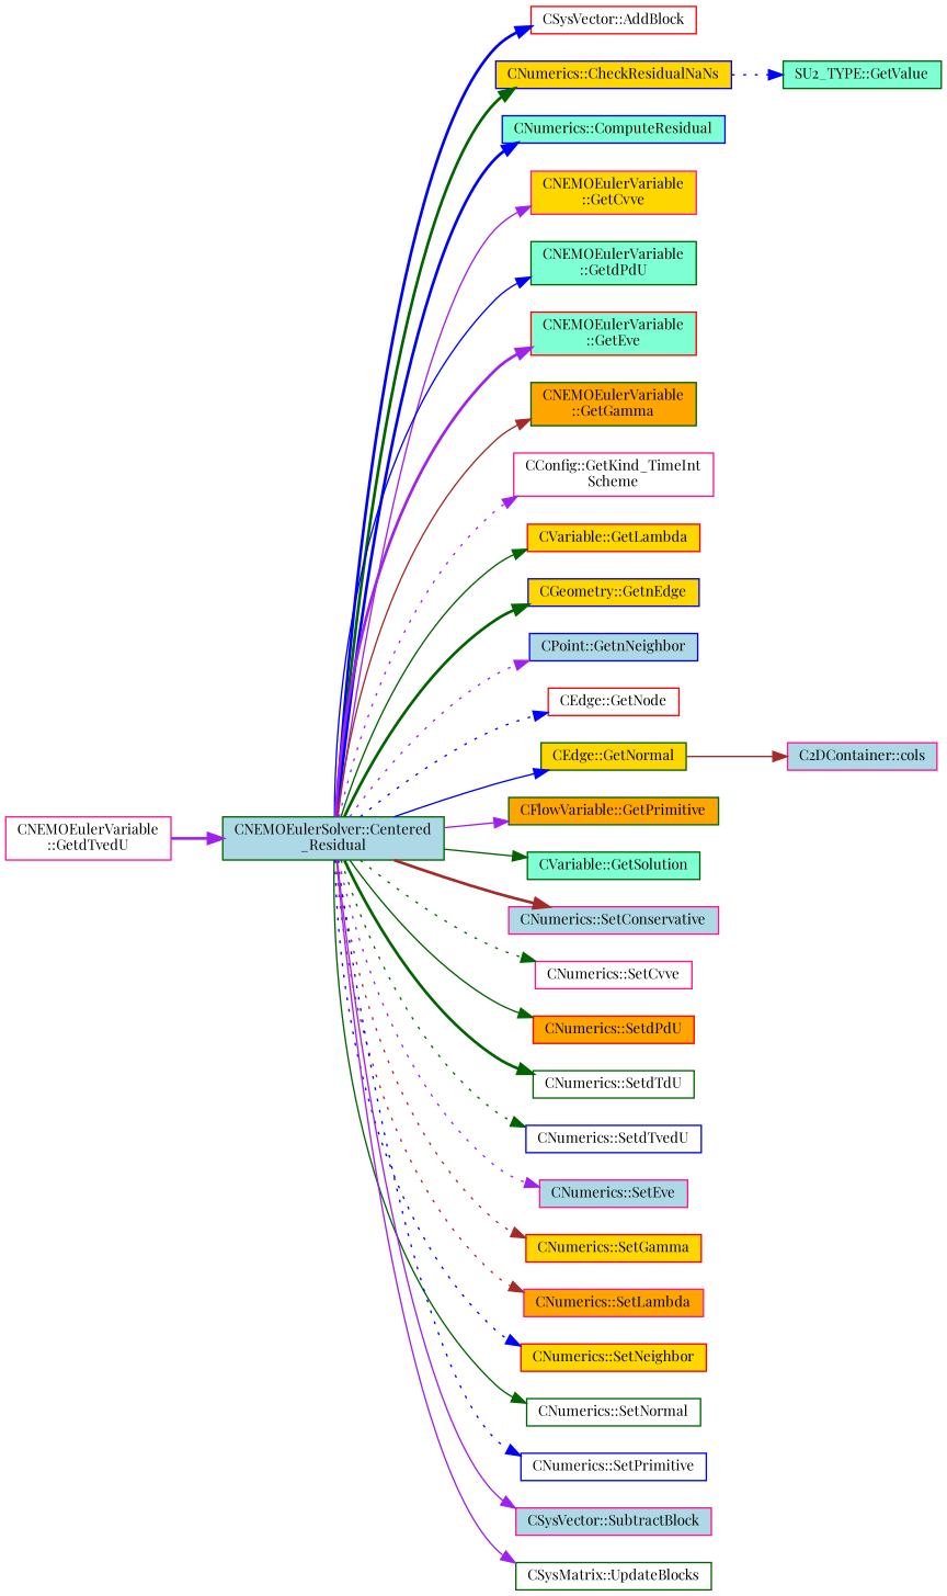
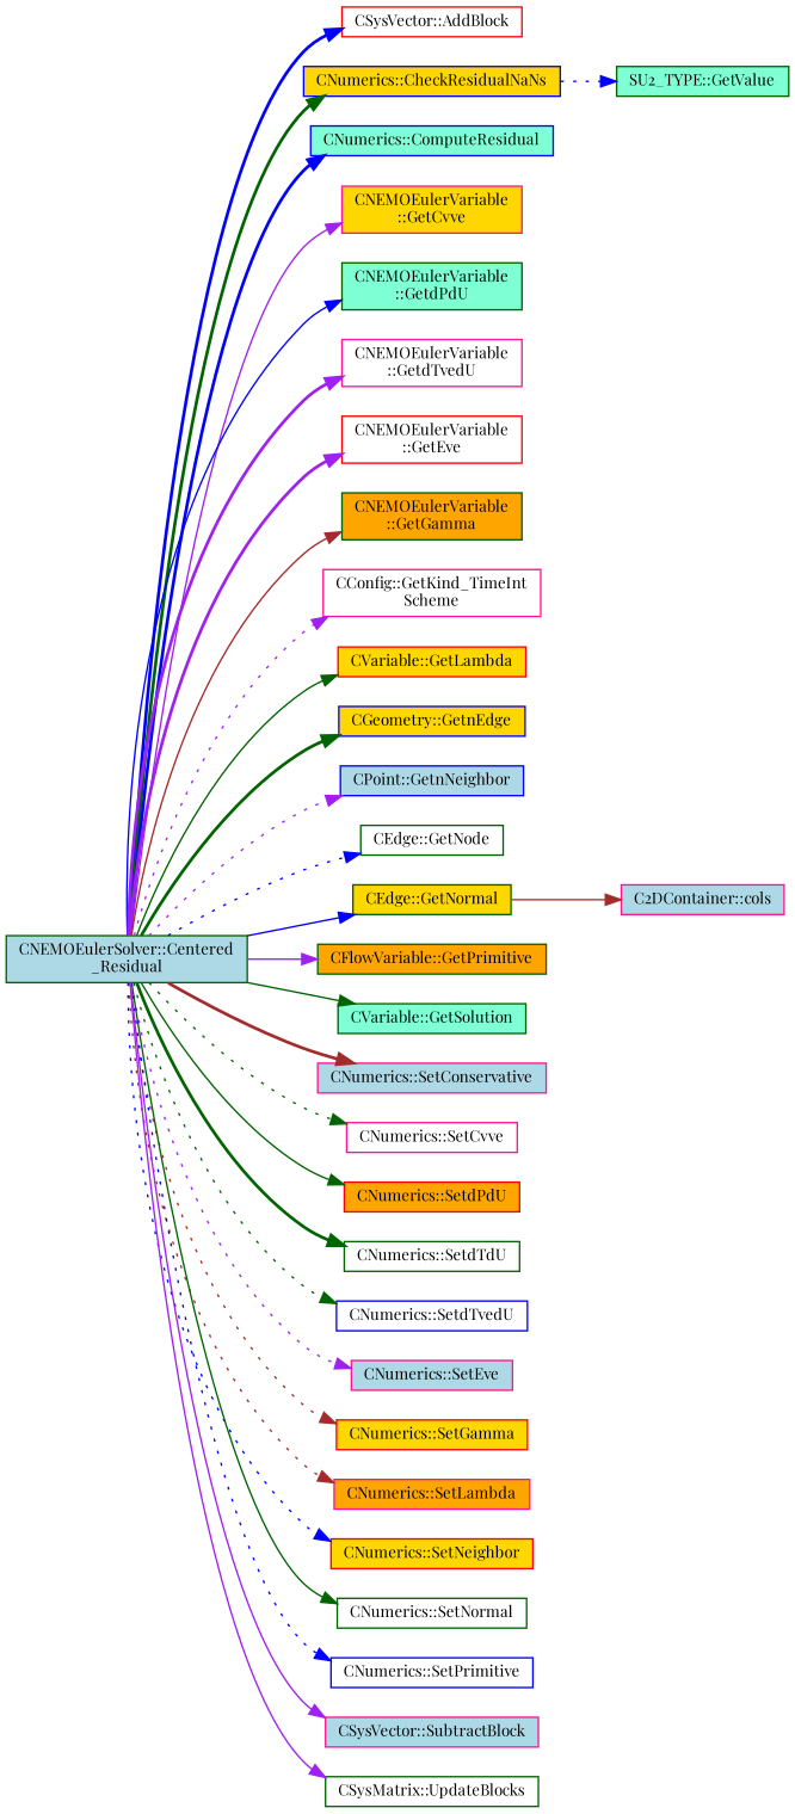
  digraph {
    fontname="Playfair Display"
    rankdir=LR
    node [color=darkgreen fillcolor=white fontname="Playfair Display" fontsize=10 shape=record style=filled]
    edge [color=darkgreen fontname="Playfair Display" fontsize=10 labelfontname=Helvetica labelfontsize=10 style=solid]
    n1 [fillcolor=lightblue fontcolor=black height=0.2 label="CNEMOEulerSolver::Centered\l_Residual" width=0.4]
    n2 [color=red height=0.2 label="CSysVector::AddBlock" width=0.4]
    n3 [color=blue fillcolor=gold height=0.2 label="CNumerics::CheckResidualNaNs" width=0.4]
    n4 [color=blue fillcolor=aquamarine height=0.2 label="CNumerics::ComputeResidual" width=0.4]
    n5 [color=deeppink fillcolor=gold height=0.2 label="CNEMOEulerVariable\l::GetCvve" width=0.4]
    n6 [fillcolor=aquamarine height=0.2 label="CNEMOEulerVariable\l::GetdPdU" width=0.4]
    n7 [color=deeppink height=0.2 label="CNEMOEulerVariable\l::GetdTvedU" width=0.4]
-   n8 [color=red fillcolor=aquamarine height=0.2 label="CNEMOEulerVariable\l::GetEve" width=0.4]
+   n8 [color=red height=0.2 label="CNEMOEulerVariable\l::GetEve" width=0.4]
    n9 [fillcolor=orange height=0.2 label="CNEMOEulerVariable\l::GetGamma" width=0.4]
    n10 [color=deeppink height=0.2 label="CConfig::GetKind_TimeInt\lScheme" width=0.4]
    n11 [color=red fillcolor=gold height=0.2 label="CVariable::GetLambda" width=0.4]
    n12 [color=blue fillcolor=gold height=0.2 label="CGeometry::GetnEdge" width=0.4]
    n13 [color=blue fillcolor=lightblue height=0.2 label="CPoint::GetnNeighbor" width=0.4]
-   n14 [color=red height=0.2 label="CEdge::GetNode" width=0.4]
+   n14 [height=0.2 label="CEdge::GetNode" width=0.4]
    n15 [fillcolor=gold height=0.2 label="CEdge::GetNormal" width=0.4]
    n16 [fillcolor=orange height=0.2 label="CFlowVariable::GetPrimitive" width=0.4]
    n17 [fillcolor=aquamarine height=0.2 label="CVariable::GetSolution" width=0.4]
    n18 [color=deeppink fillcolor=lightblue height=0.2 label="CNumerics::SetConservative" width=0.4]
    n19 [color=deeppink height=0.2 label="CNumerics::SetCvve" width=0.4]
    n20 [color=red fillcolor=orange height=0.2 label="CNumerics::SetdPdU" width=0.4]
    n21 [height=0.2 label="CNumerics::SetdTdU" width=0.4]
    n22 [color=blue height=0.2 label="CNumerics::SetdTvedU" width=0.4]
    n23 [color=deeppink fillcolor=lightblue height=0.2 label="CNumerics::SetEve" width=0.4]
    n24 [color=red fillcolor=gold height=0.2 label="CNumerics::SetGamma" width=0.4]
    n25 [color=deeppink fillcolor=orange height=0.2 label="CNumerics::SetLambda" width=0.4]
    n26 [color=red fillcolor=gold height=0.2 label="CNumerics::SetNeighbor" width=0.4]
    n27 [height=0.2 label="CNumerics::SetNormal" width=0.4]
    n28 [color=blue height=0.2 label="CNumerics::SetPrimitive" width=0.4]
    n29 [color=deeppink fillcolor=lightblue height=0.2 label="CSysVector::SubtractBlock" width=0.4]
    n30 [height=0.2 label="CSysMatrix::UpdateBlocks" width=0.4]
    n31 [fillcolor=aquamarine height=0.2 label="SU2_TYPE::GetValue" width=0.4]
    n32 [color=deeppink fillcolor=lightblue height=0.2 label="C2DContainer::cols" width=0.4]
    n1 -> n2 [color=blue style=bold]
    n1 -> n3 [style=bold]
    n1 -> n4 [color=blue style=bold]
    n1 -> n5 [color=purple]
    n1 -> n6 [color=blue]
-   n7 -> n1 [color=purple style=bold]
+   n1 -> n7 [color=purple style=bold]
    n1 -> n8 [color=purple style=bold]
    n1 -> n9 [color=brown]
    n1 -> n10 [color=purple style=dotted]
    n1 -> n11
    n1 -> n12 [style=bold]
    n1 -> n13 [color=purple style=dotted]
    n1 -> n14 [color=blue style=dotted]
    n1 -> n15 [color=blue]
    n1 -> n16 [color=purple]
    n1 -> n17
    n1 -> n18 [color=brown style=bold]
    n1 -> n19 [style=dotted]
    n1 -> n20
    n1 -> n21 [style=bold]
    n1 -> n22 [style=dotted]
    n1 -> n23 [color=purple style=dotted]
    n1 -> n24 [color=brown style=dotted]
    n1 -> n25 [color=brown style=dotted]
    n1 -> n26 [color=blue style=dotted]
    n1 -> n27
    n1 -> n28 [color=blue style=dotted]
    n1 -> n29 [color=purple]
    n1 -> n30 [color=purple]
    n3 -> n31 [color=blue style=dotted]
    n15 -> n32 [color=brown]
  }
